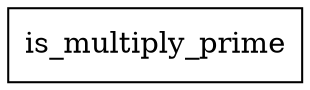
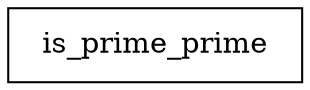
  digraph {
-   n1 [label=is_multiply_prime shape=box]
+   n1 [label=is_prime_prime shape=box]
  }
